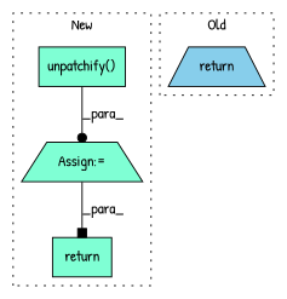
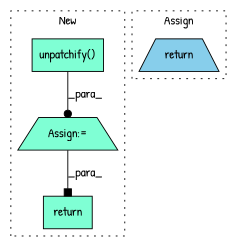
  digraph {
    fontname="Patrick Hand"
    node [a=93 l=7 shape=box style=filled fillcolor=aquamarine fontname="Patrick Hand"]
    edge [fontname="Patrick Hand"]
    n1 [a=75 l="16,1" label="unpatchify()" s="13155,13172"]
    n2 [a=68 l=3 label="Assign:=" s=13152 shape=trapezium]
    n3 [label=return s=13182]
    n4 [label=return s=12234 shape=trapezium fillcolor=skyblue]
    subgraph cluster_1 {
      label=New
      style=dotted
      n1
      n2
      n3
    }
    subgraph cluster_2 {
-     label=Old
+     label=Assign
      style=dotted
      n4
    }
    n1 -> n2 [label=_para_ arrowhead=dot]
    n2 -> n3 [label=_para_ arrowhead=box]
  }
